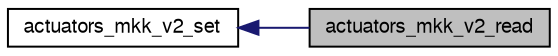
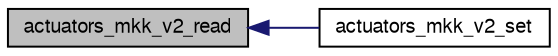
  digraph {
    rankdir=LR
    node [color=black fontname=FreeSans fontsize=10 shape=record style=filled]
    n1 [fillcolor=grey75 fontcolor=black height=0.2 label=actuators_mkk_v2_read width=0.4]
    n2 [fillcolor=white height=0.2 label=actuators_mkk_v2_set width=0.4]
-   n2 -> n1 [color=midnightblue dir=back fontname=FreeSans fontsize=10 labelfontname=FreeSans labelfontsize=10 style=solid]
+   n1 -> n2 [color=midnightblue dir=back fontname=FreeSans fontsize=10 labelfontname=FreeSans labelfontsize=10 style=solid]
  }
